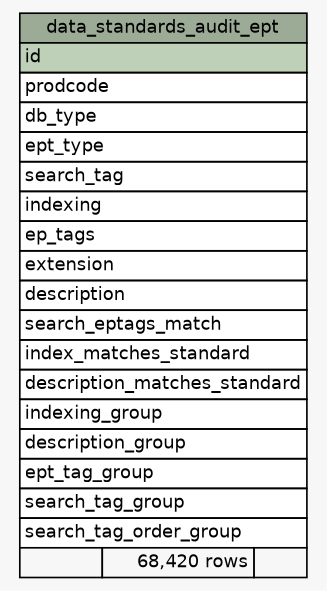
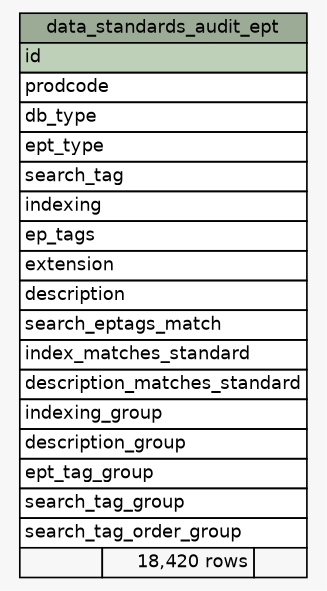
  digraph {
    bgcolor="#f7f7f7"
    fontname=Helvetica
    fontsize=11
    nodesep=0.18
    rankdir=RL
    ranksep=0.46
-   n1 [fontname=Helvetica fontsize=11 label=<     <TABLE BORDER="0" CELLBORDER="1" CELLSPACING="0" BGCOLOR="#ffffff">       <TR><TD COLSPAN="3" BGCOLOR="#9bab96" ALIGN="CENTER">data_standards_audit_ept</TD></TR>       <TR><TD PORT="id" COLSPAN="3" BGCOLOR="#bed1b8" ALIGN="LEFT">id</TD></TR>       <TR><TD PORT="prodcode" COLSPAN="3" ALIGN="LEFT">prodcode</TD></TR>       <TR><TD PORT="db_type" COLSPAN="3" ALIGN="LEFT">db_type</TD></TR>       <TR><TD PORT="ept_type" COLSPAN="3" ALIGN="LEFT">ept_type</TD></TR>       <TR><TD PORT="search_tag" COLSPAN="3" ALIGN="LEFT">search_tag</TD></TR>       <TR><TD PORT="indexing" COLSPAN="3" ALIGN="LEFT">indexing</TD></TR>       <TR><TD PORT="ep_tags" COLSPAN="3" ALIGN="LEFT">ep_tags</TD></TR>       <TR><TD PORT="extension" COLSPAN="3" ALIGN="LEFT">extension</TD></TR>       <TR><TD PORT="description" COLSPAN="3" ALIGN="LEFT">description</TD></TR>       <TR><TD PORT="search_eptags_match" COLSPAN="3" ALIGN="LEFT">search_eptags_match</TD></TR>       <TR><TD PORT="index_matches_standard" COLSPAN="3" ALIGN="LEFT">index_matches_standard</TD></TR>       <TR><TD PORT="description_matches_standard" COLSPAN="3" ALIGN="LEFT">description_matches_standard</TD></TR>       <TR><TD PORT="indexing_group" COLSPAN="3" ALIGN="LEFT">indexing_group</TD></TR>       <TR><TD PORT="description_group" COLSPAN="3" ALIGN="LEFT">description_group</TD></TR>       <TR><TD PORT="ept_tag_group" COLSPAN="3" ALIGN="LEFT">ept_tag_group</TD></TR>       <TR><TD PORT="search_tag_group" COLSPAN="3" ALIGN="LEFT">search_tag_group</TD></TR>       <TR><TD PORT="search_tag_order_group" COLSPAN="3" ALIGN="LEFT">search_tag_order_group</TD></TR>       <TR><TD ALIGN="LEFT" BGCOLOR="#f7f7f7">  </TD><TD ALIGN="RIGHT" BGCOLOR="#f7f7f7">68,420 rows</TD><TD ALIGN="RIGHT" BGCOLOR="#f7f7f7">  </TD></TR>     </TABLE>> shape=plaintext]
+   n1 [fontname=Helvetica fontsize=11 label=<     <TABLE BORDER="0" CELLBORDER="1" CELLSPACING="0" BGCOLOR="#ffffff">       <TR><TD COLSPAN="3" BGCOLOR="#9bab96" ALIGN="CENTER">data_standards_audit_ept</TD></TR>       <TR><TD PORT="id" COLSPAN="3" BGCOLOR="#bed1b8" ALIGN="LEFT">id</TD></TR>       <TR><TD PORT="prodcode" COLSPAN="3" ALIGN="LEFT">prodcode</TD></TR>       <TR><TD PORT="db_type" COLSPAN="3" ALIGN="LEFT">db_type</TD></TR>       <TR><TD PORT="ept_type" COLSPAN="3" ALIGN="LEFT">ept_type</TD></TR>       <TR><TD PORT="search_tag" COLSPAN="3" ALIGN="LEFT">search_tag</TD></TR>       <TR><TD PORT="indexing" COLSPAN="3" ALIGN="LEFT">indexing</TD></TR>       <TR><TD PORT="ep_tags" COLSPAN="3" ALIGN="LEFT">ep_tags</TD></TR>       <TR><TD PORT="extension" COLSPAN="3" ALIGN="LEFT">extension</TD></TR>       <TR><TD PORT="description" COLSPAN="3" ALIGN="LEFT">description</TD></TR>       <TR><TD PORT="search_eptags_match" COLSPAN="3" ALIGN="LEFT">search_eptags_match</TD></TR>       <TR><TD PORT="index_matches_standard" COLSPAN="3" ALIGN="LEFT">index_matches_standard</TD></TR>       <TR><TD PORT="description_matches_standard" COLSPAN="3" ALIGN="LEFT">description_matches_standard</TD></TR>       <TR><TD PORT="indexing_group" COLSPAN="3" ALIGN="LEFT">indexing_group</TD></TR>       <TR><TD PORT="description_group" COLSPAN="3" ALIGN="LEFT">description_group</TD></TR>       <TR><TD PORT="ept_tag_group" COLSPAN="3" ALIGN="LEFT">ept_tag_group</TD></TR>       <TR><TD PORT="search_tag_group" COLSPAN="3" ALIGN="LEFT">search_tag_group</TD></TR>       <TR><TD PORT="search_tag_order_group" COLSPAN="3" ALIGN="LEFT">search_tag_order_group</TD></TR>       <TR><TD ALIGN="LEFT" BGCOLOR="#f7f7f7">  </TD><TD ALIGN="RIGHT" BGCOLOR="#f7f7f7">18,420 rows</TD><TD ALIGN="RIGHT" BGCOLOR="#f7f7f7">  </TD></TR>     </TABLE>> shape=plaintext]
  }
